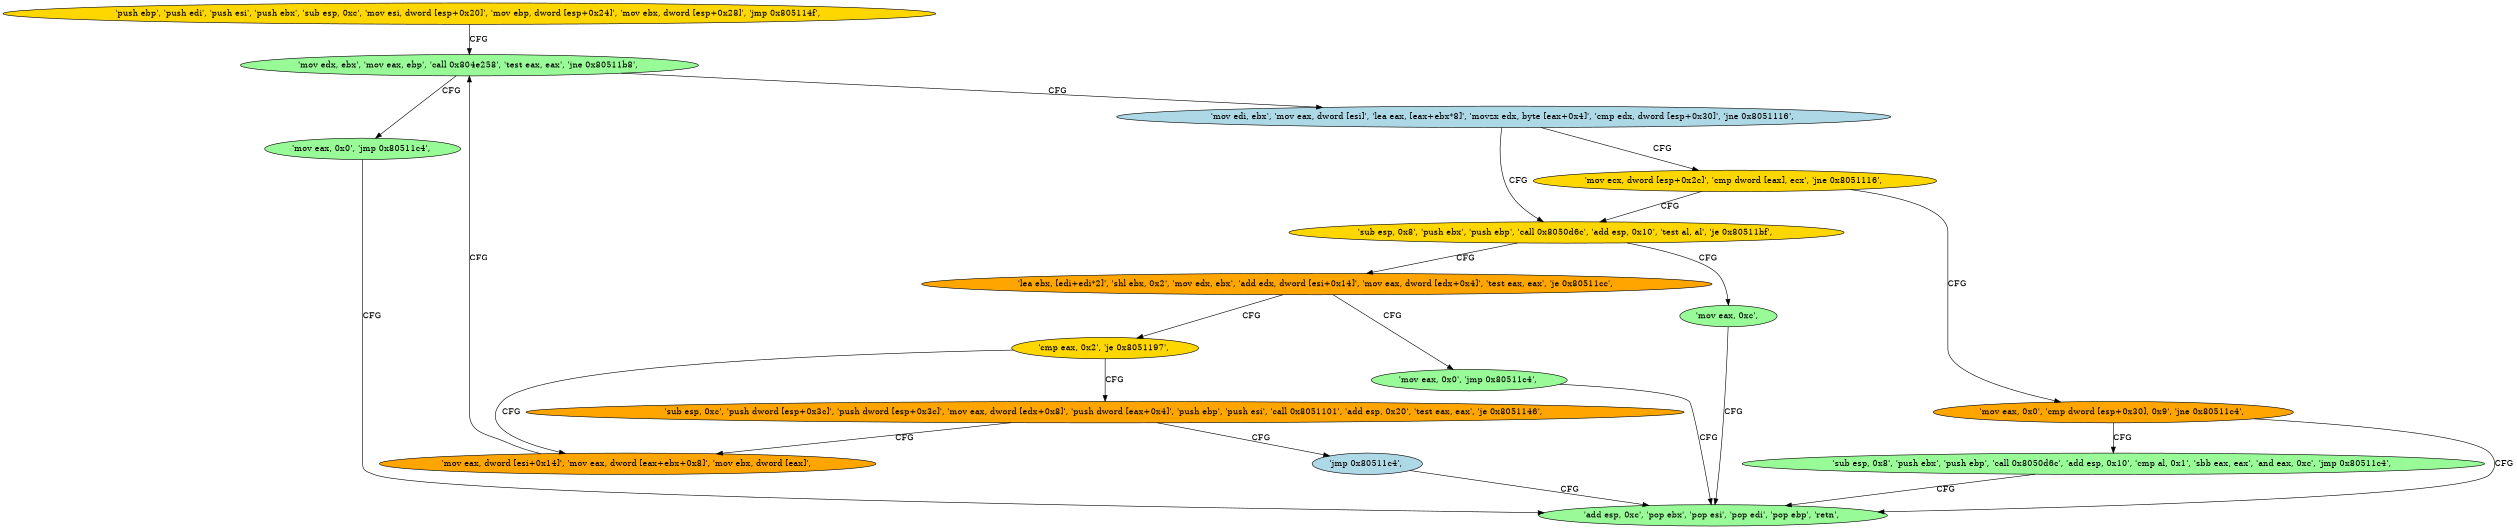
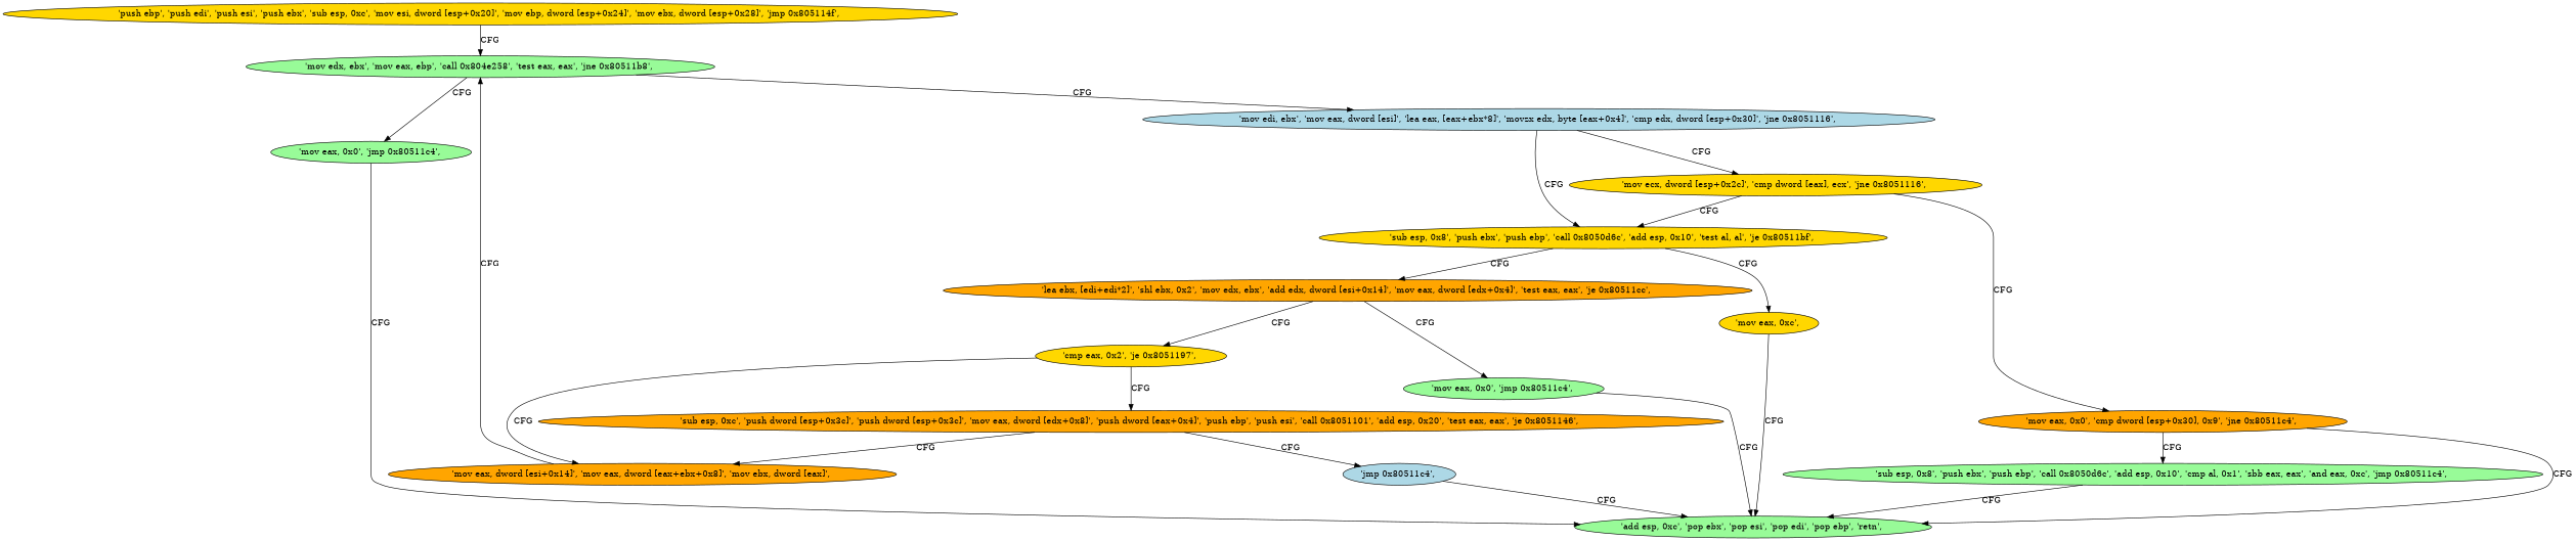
  digraph {
    node [style=filled fillcolor=palegreen]
    n1 [label="'push ebp', 'push edi', 'push esi', 'push ebx', 'sub esp, 0xc', 'mov esi, dword [esp+0x20]', 'mov ebp, dword [esp+0x24]', 'mov ebx, dword [esp+0x28]', 'jmp 0x805114f', " fillcolor=gold]
    n2 [label="'mov edx, ebx', 'mov eax, ebp', 'call 0x804e258', 'test eax, eax', 'jne 0x80511b8', "]
    n3 [label="'mov eax, 0x0', 'jmp 0x80511c4', "]
    n4 [label="'mov edi, ebx', 'mov eax, dword [esi]', 'lea eax, [eax+ebx*8]', 'movzx edx, byte [eax+0x4]', 'cmp edx, dword [esp+0x30]', 'jne 0x8051116', " fillcolor=lightblue]
    n5 [label="'add esp, 0xc', 'pop ebx', 'pop esi', 'pop edi', 'pop ebp', 'retn', "]
    n6 [label="'sub esp, 0x8', 'push ebx', 'push ebp', 'call 0x8050d6c', 'add esp, 0x10', 'test al, al', 'je 0x80511bf', " fillcolor=gold]
    n7 [label="'mov ecx, dword [esp+0x2c]', 'cmp dword [eax], ecx', 'jne 0x8051116', " fillcolor=gold]
-   n8 [label="'mov eax, 0xc', "]
+   n8 [label="'mov eax, 0xc', " fillcolor=gold]
    n9 [label="'lea ebx, [edi+edi*2]', 'shl ebx, 0x2', 'mov edx, ebx', 'add edx, dword [esi+0x14]', 'mov eax, dword [edx+0x4]', 'test eax, eax', 'je 0x80511cc', " fillcolor=orange]
    n10 [label="'mov eax, 0x0', 'cmp dword [esp+0x30], 0x9', 'jne 0x80511c4', " fillcolor=orange]
    n11 [label="'mov eax, 0x0', 'jmp 0x80511c4', "]
    n12 [label="'cmp eax, 0x2', 'je 0x8051197', " fillcolor=gold]
    n13 [label="'sub esp, 0x8', 'push ebx', 'push ebp', 'call 0x8050d6c', 'add esp, 0x10', 'cmp al, 0x1', 'sbb eax, eax', 'and eax, 0xc', 'jmp 0x80511c4', "]
    n14 [label="'sub esp, 0xc', 'push dword [esp+0x3c]', 'push dword [esp+0x3c]', 'mov eax, dword [edx+0x8]', 'push dword [eax+0x4]', 'push ebp', 'push esi', 'call 0x8051101', 'add esp, 0x20', 'test eax, eax', 'je 0x8051146', " fillcolor=orange]
    n15 [label="'mov eax, dword [esi+0x14]', 'mov eax, dword [eax+ebx+0x8]', 'mov ebx, dword [eax]', " fillcolor=orange]
    n16 [label="'jmp 0x80511c4', " fillcolor=lightblue]
    n1 -> n2 [label=CFG]
    n2 -> n3 [label=CFG]
    n2 -> n4 [label=CFG]
    n3 -> n5 [label=CFG]
    n4 -> n6 [label=CFG]
    n4 -> n7 [label=CFG]
    n6 -> n8 [label=CFG]
    n6 -> n9 [label=CFG]
    n7 -> n6 [label=CFG]
    n7 -> n10 [label=CFG]
    n8 -> n5 [label=CFG]
    n9 -> n11 [label=CFG]
    n9 -> n12 [label=CFG]
    n10 -> n5 [label=CFG]
    n10 -> n13 [label=CFG]
    n11 -> n5 [label=CFG]
    n12 -> n14 [label=CFG]
    n12 -> n15 [label=CFG]
    n13 -> n5 [label=CFG]
    n14 -> n15 [label=CFG]
    n14 -> n16 [label=CFG]
    n15 -> n2 [label=CFG]
    n16 -> n5 [label=CFG]
  }
